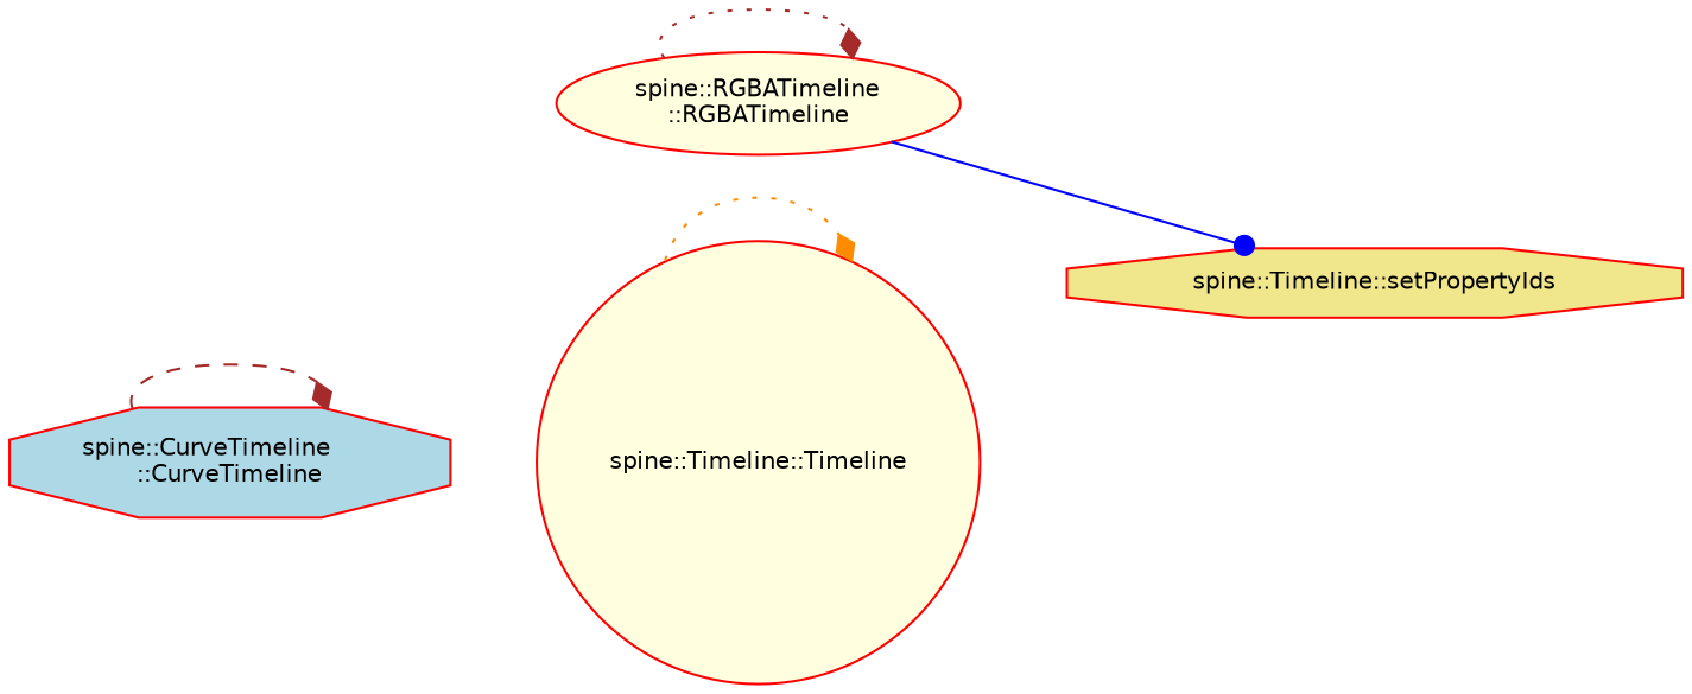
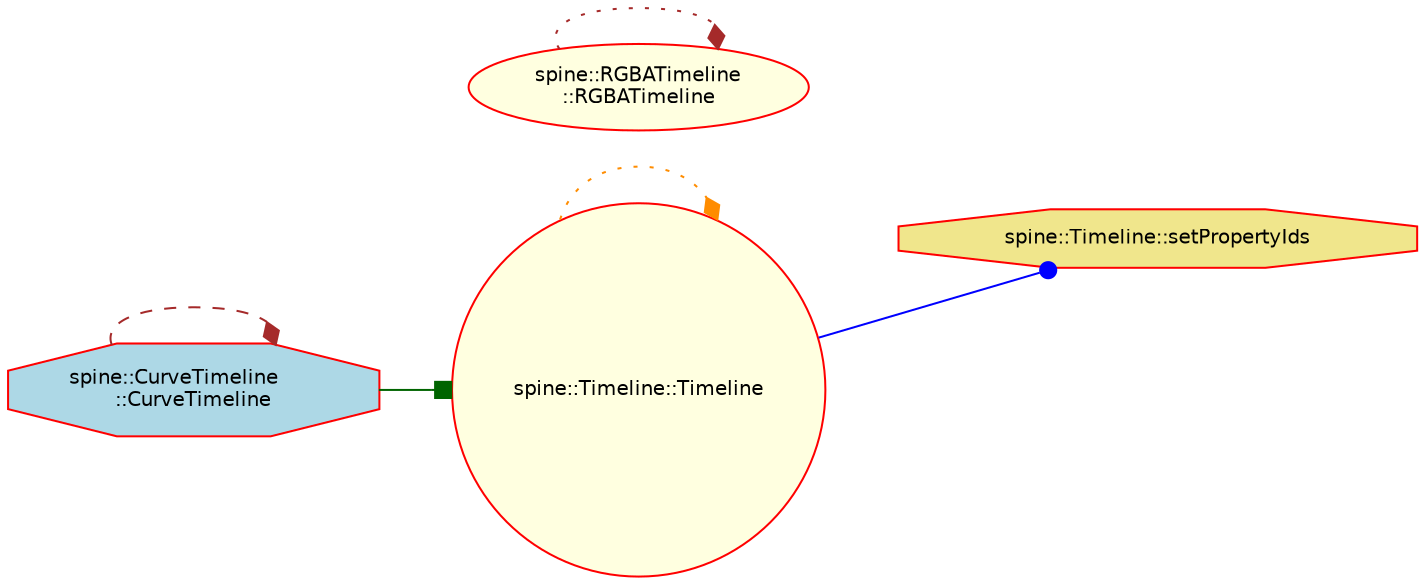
  digraph {
    rankdir=LR
    node [color=red fillcolor=lightyellow fontname=Helvetica fontsize=10 shape=octagon style=filled]
    edge [arrowhead=diamond color=brown fontname=Helvetica fontsize=10 labelfontname=Helvetica labelfontsize=10 style=dotted]
    n1 [fontcolor=black height=0.2 label="spine::RGBATimeline\l::RGBATimeline" shape=ellipse width=0.4]
    n2 [fillcolor=khaki height=0.2 label="spine::Timeline::setPropertyIds" width=0.4]
    n3 [fillcolor=lightblue height=0.2 label="spine::CurveTimeline\l::CurveTimeline" width=0.4]
    n4 [height=0.2 label="spine::Timeline::Timeline" shape=circle width=0.4]
    n1 -> n1
-   n1 -> n2 [arrowhead=dot color=blue style=solid]
+   n4 -> n2 [arrowhead=dot color=blue style=solid]
    n3 -> n3 [style=dashed]
+   n3 -> n4 [arrowhead=box color=darkgreen style=solid]
    n4 -> n4 [color=darkorange]
  }
